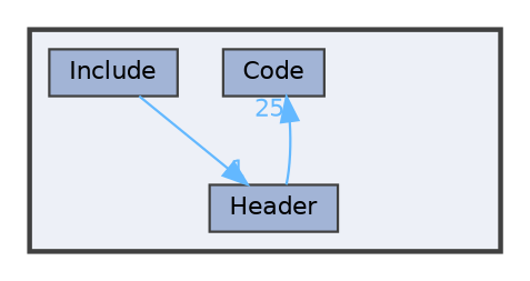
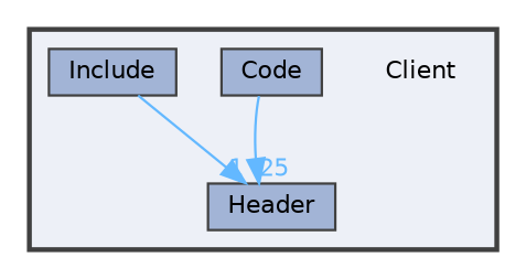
  digraph {
    compound=true
    node [fontname=Helvetica fontsize=10 shape=box color=grey25 fillcolor="#a2b4d6" style=filled]
    edge [color=steelblue1 fontcolor=steelblue1 fontname=Helvetica fontsize=10 labeldistance=1.5 labelfontname=Helvetica labelfontsize=10]
+   n1 [height=0.2 label=Client shape=plaintext width=0.4 color="" fillcolor="" style=""]
    n2 [height=0.2 label=Code width=0.4]
    n3 [height=0.2 label=Header width=0.4]
    n4 [height=0.2 label=Include width=0.4]
    subgraph cluster_1 {
      bgcolor="#edf0f7"
      fontname=Helvetica
      fontsize=10
      pencolor=grey25
      style="filled,bold"
+     n1
      n2
      n3
      n4
    }
-   n3 -> n2 [headlabel=25]
+   n2 -> n3 [headlabel=25]
    n4 -> n3 [headlabel=1]
  }
